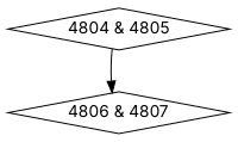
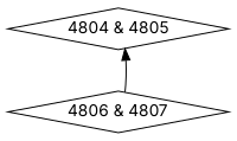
  digraph {
    fontname=Inter
    node [shape=diamond fontname=Inter]
    n1 [label="4804 & 4805"]
    n2 [label="4806 & 4807"]
-   n1 -> n2 [fontname=Inter]
+   n2 -> n1 [fontname=Inter]
  }
